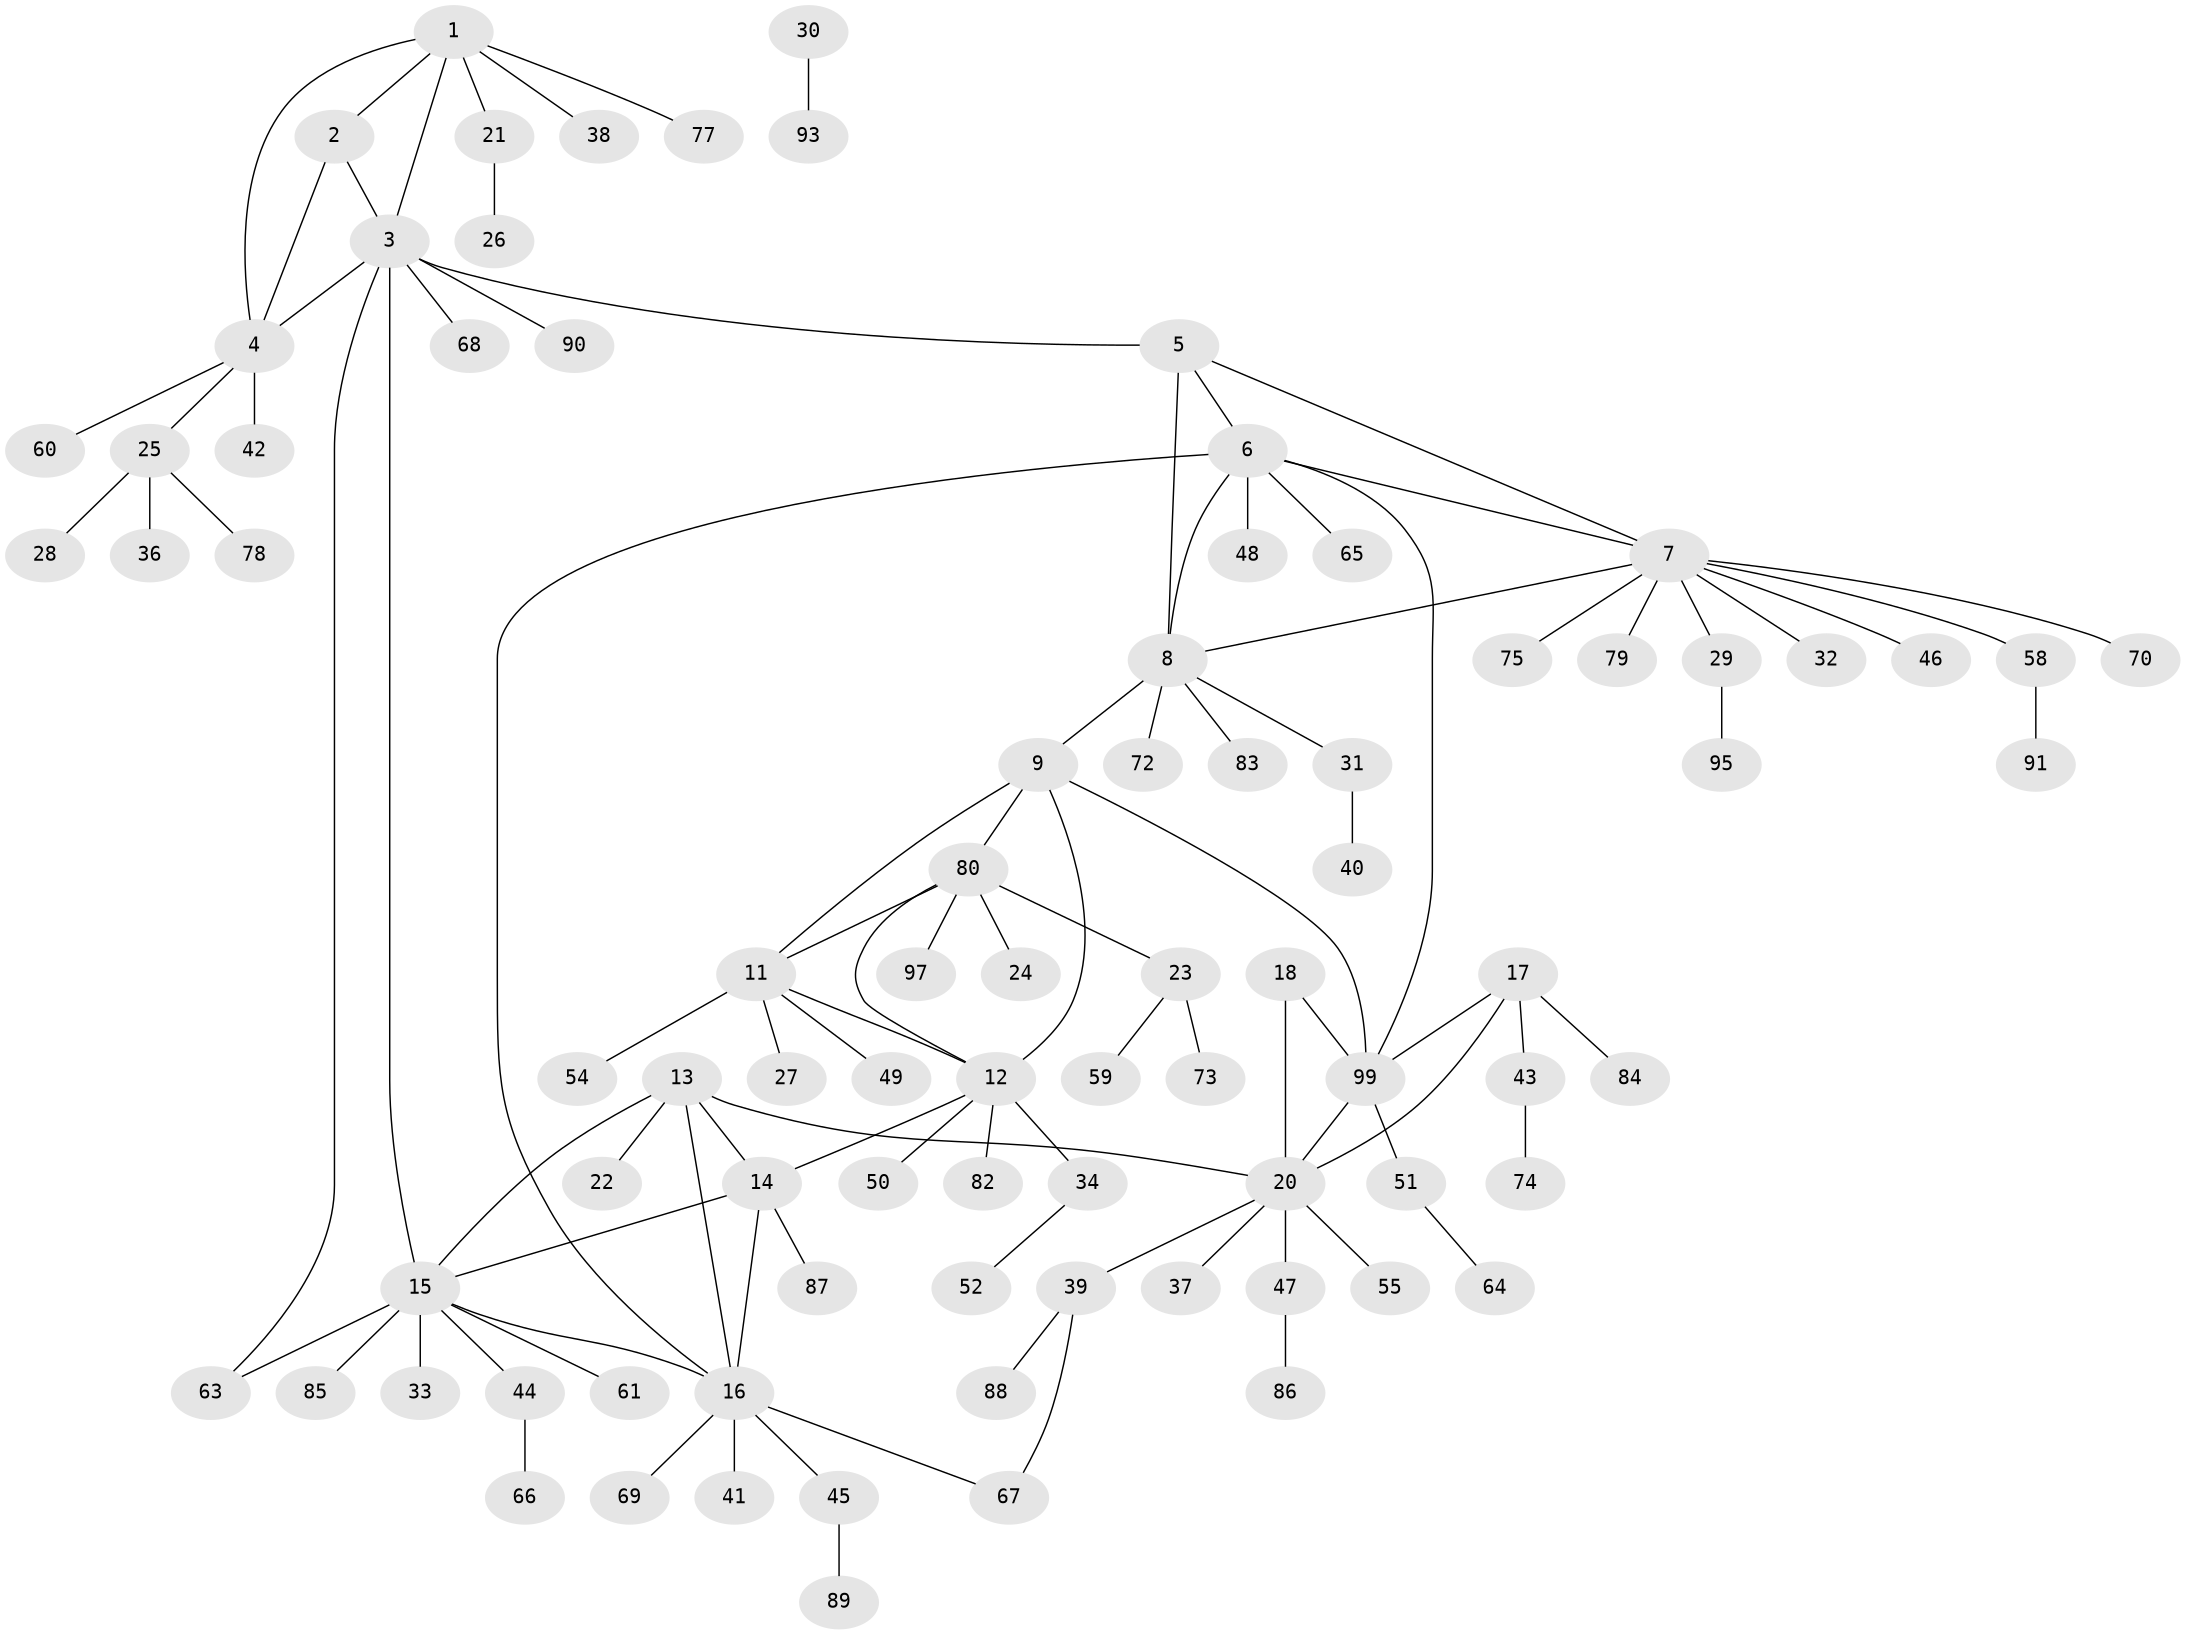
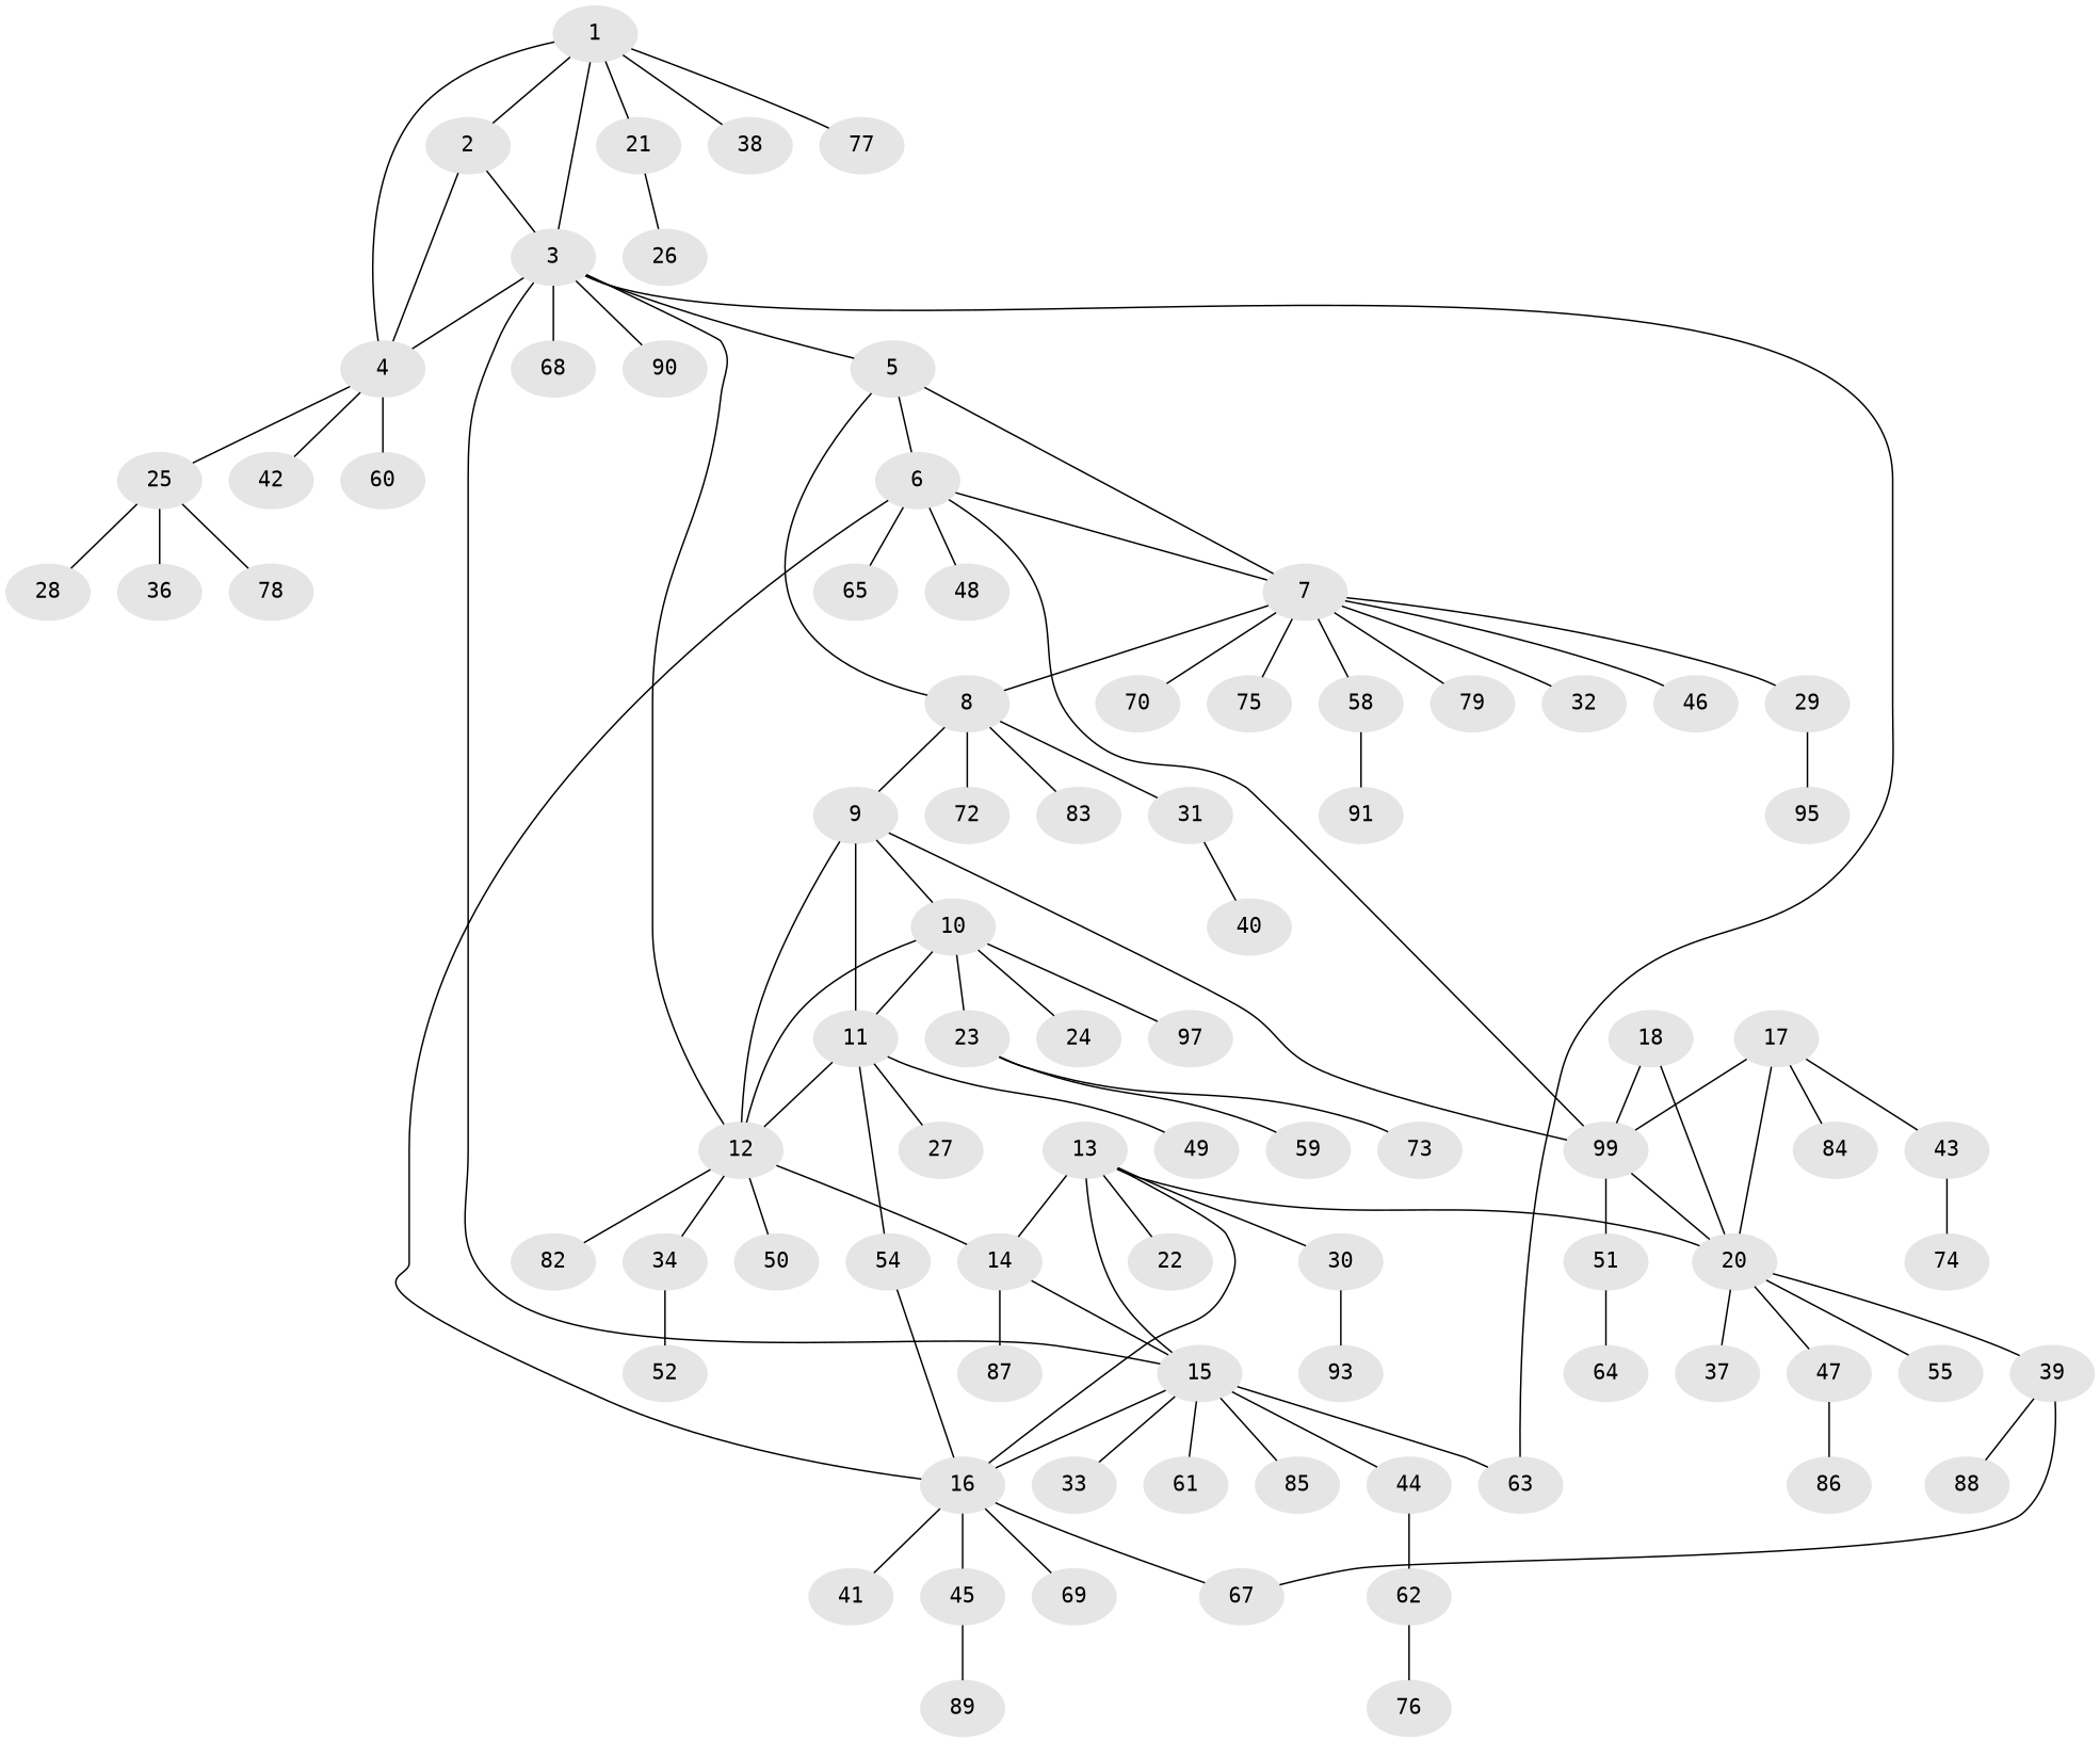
  graph {
    fontname="DejaVu Sans Mono"
    node [color=gray90 fontname="DejaVu Sans Mono" style=filled]
    edge [fontname="DejaVu Sans Mono"]
    1
    2
    3
    4
    21
    38
    77
    5
    12
    15
    63
    68
    n13 [label=90]
    25
    42
    60
    26
    6
    7
    8
    82
    14
    34
    50
    16
    33
    44
    61
    85
    n30 [label=99]
    17
    20
    43
    84
    28
    36
    78
    48
    65
    29
    32
    46
    58
    70
    75
    79
    9
    31
    72
    83
    41
    45
    67
    69
    51
    n56 [label=95]
    n57 [label=91]
-   10 [label=80]
+   10
    11
    40
    23
    24
    n63 [label=97]
    27
    49
    54
    59
    73
    87
    52
    13
    22
    30
    37
    39
    47
    55
    n78 [label=93]
-   62 [label=66]
+   62
    89
    18
    74
    64
    88
    86
+   76
    1 -- 2
    1 -- 3
    1 -- 4
    1 -- 21
    1 -- 38
    1 -- 77
    2 -- 3
    2 -- 4
    3 -- 4
    3 -- 5
+   3 -- 12
    3 -- 15
    3 -- 63
    3 -- 68
    3 -- n13
    4 -- 25
    4 -- 42
    4 -- 60
    21 -- 26
    5 -- 6
    5 -- 7
    5 -- 8
    12 -- 82
    12 -- 14
    12 -- 34
    12 -- 50
    15 -- 63
    15 -- 16
    15 -- 33
    15 -- 44
    15 -- 61
    15 -- 85
    25 -- 28
    25 -- 36
    25 -- 78
    6 -- 7
-   6 -- 8
    6 -- 16
    6 -- n30
    6 -- 48
    6 -- 65
    7 -- 8
    7 -- 29
    7 -- 32
    7 -- 46
    7 -- 58
    7 -- 70
    7 -- 75
    7 -- 79
    8 -- 9
    8 -- 31
    8 -- 72
    8 -- 83
    14 -- 15
-   14 -- 16
+   54 -- 16
    14 -- 87
    34 -- 52
    16 -- 41
    16 -- 45
    16 -- 67
    16 -- 69
    44 -- 62
    n30 -- 20
    n30 -- 51
    17 -- n30
    17 -- 20
    17 -- 43
    17 -- 84
    20 -- 37
    20 -- 39
    20 -- 47
    20 -- 55
    43 -- 74
    29 -- n56
    58 -- n57
    9 -- 12
    9 -- n30
    9 -- 10
    9 -- 11
    31 -- 40
    45 -- 89
    51 -- 64
    10 -- 12
    10 -- 11
    10 -- 23
    10 -- 24
    10 -- n63
    11 -- 12
    11 -- 27
    11 -- 49
    11 -- 54
    23 -- 59
    23 -- 73
    13 -- 15
    13 -- 14
    13 -- 16
    13 -- 20
    13 -- 22
+   13 -- 30
    30 -- n78
    39 -- 67
    39 -- 88
    47 -- 86
+   62 -- 76
    18 -- n30
    18 -- 20
  }
